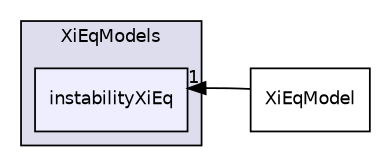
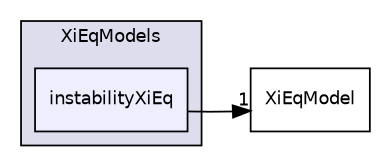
  digraph {
    compound=true
    rankdir=LR
    node [fontname=Helvetica fontsize=10 shape=box]
    n1 [fillcolor="#eeeeff" label=instabilityXiEq pencolor=black style=filled]
    n2 [label=XiEqModel]
    subgraph cluster_1 {
      bgcolor="#ddddee"
      fontname=Helvetica
      fontsize=10
      label=XiEqModels
      pencolor=black
      n1
    }
-   n2 -> n1 [headlabel=1 labeldistance=1.5 labelfontname=Helvetica labelfontsize=10]
+   n1 -> n2 [headlabel=1 labeldistance=1.5 labelfontname=Helvetica labelfontsize=10]
  }
